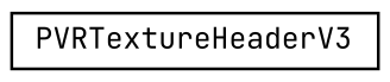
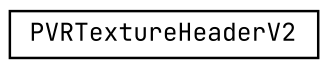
  digraph {
    rankdir=LR
    fontname="JetBrains Mono"
-   n1 [color=black fillcolor=white fontname="JetBrains Mono" fontsize=10 height=0.2 label=PVRTextureHeaderV3 shape=record style=filled width=0.4]
+   n1 [color=black fillcolor=white fontname="JetBrains Mono" fontsize=10 height=0.2 label=PVRTextureHeaderV2 shape=record style=filled width=0.4]
  }
